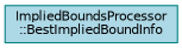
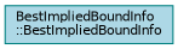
  digraph {
    rankdir=LR
-   n1 [color=teal fillcolor=lightblue fontname=Helvetica fontsize=10 height=0.2 label="ImpliedBoundsProcessor\l::BestImpliedBoundInfo" shape=record style=filled width=0.4]
+   n1 [color=teal fillcolor=lightblue fontname=Helvetica fontsize=10 height=0.2 label="BestImpliedBoundInfo\l::BestImpliedBoundInfo" shape=record style=filled width=0.4]
  }
